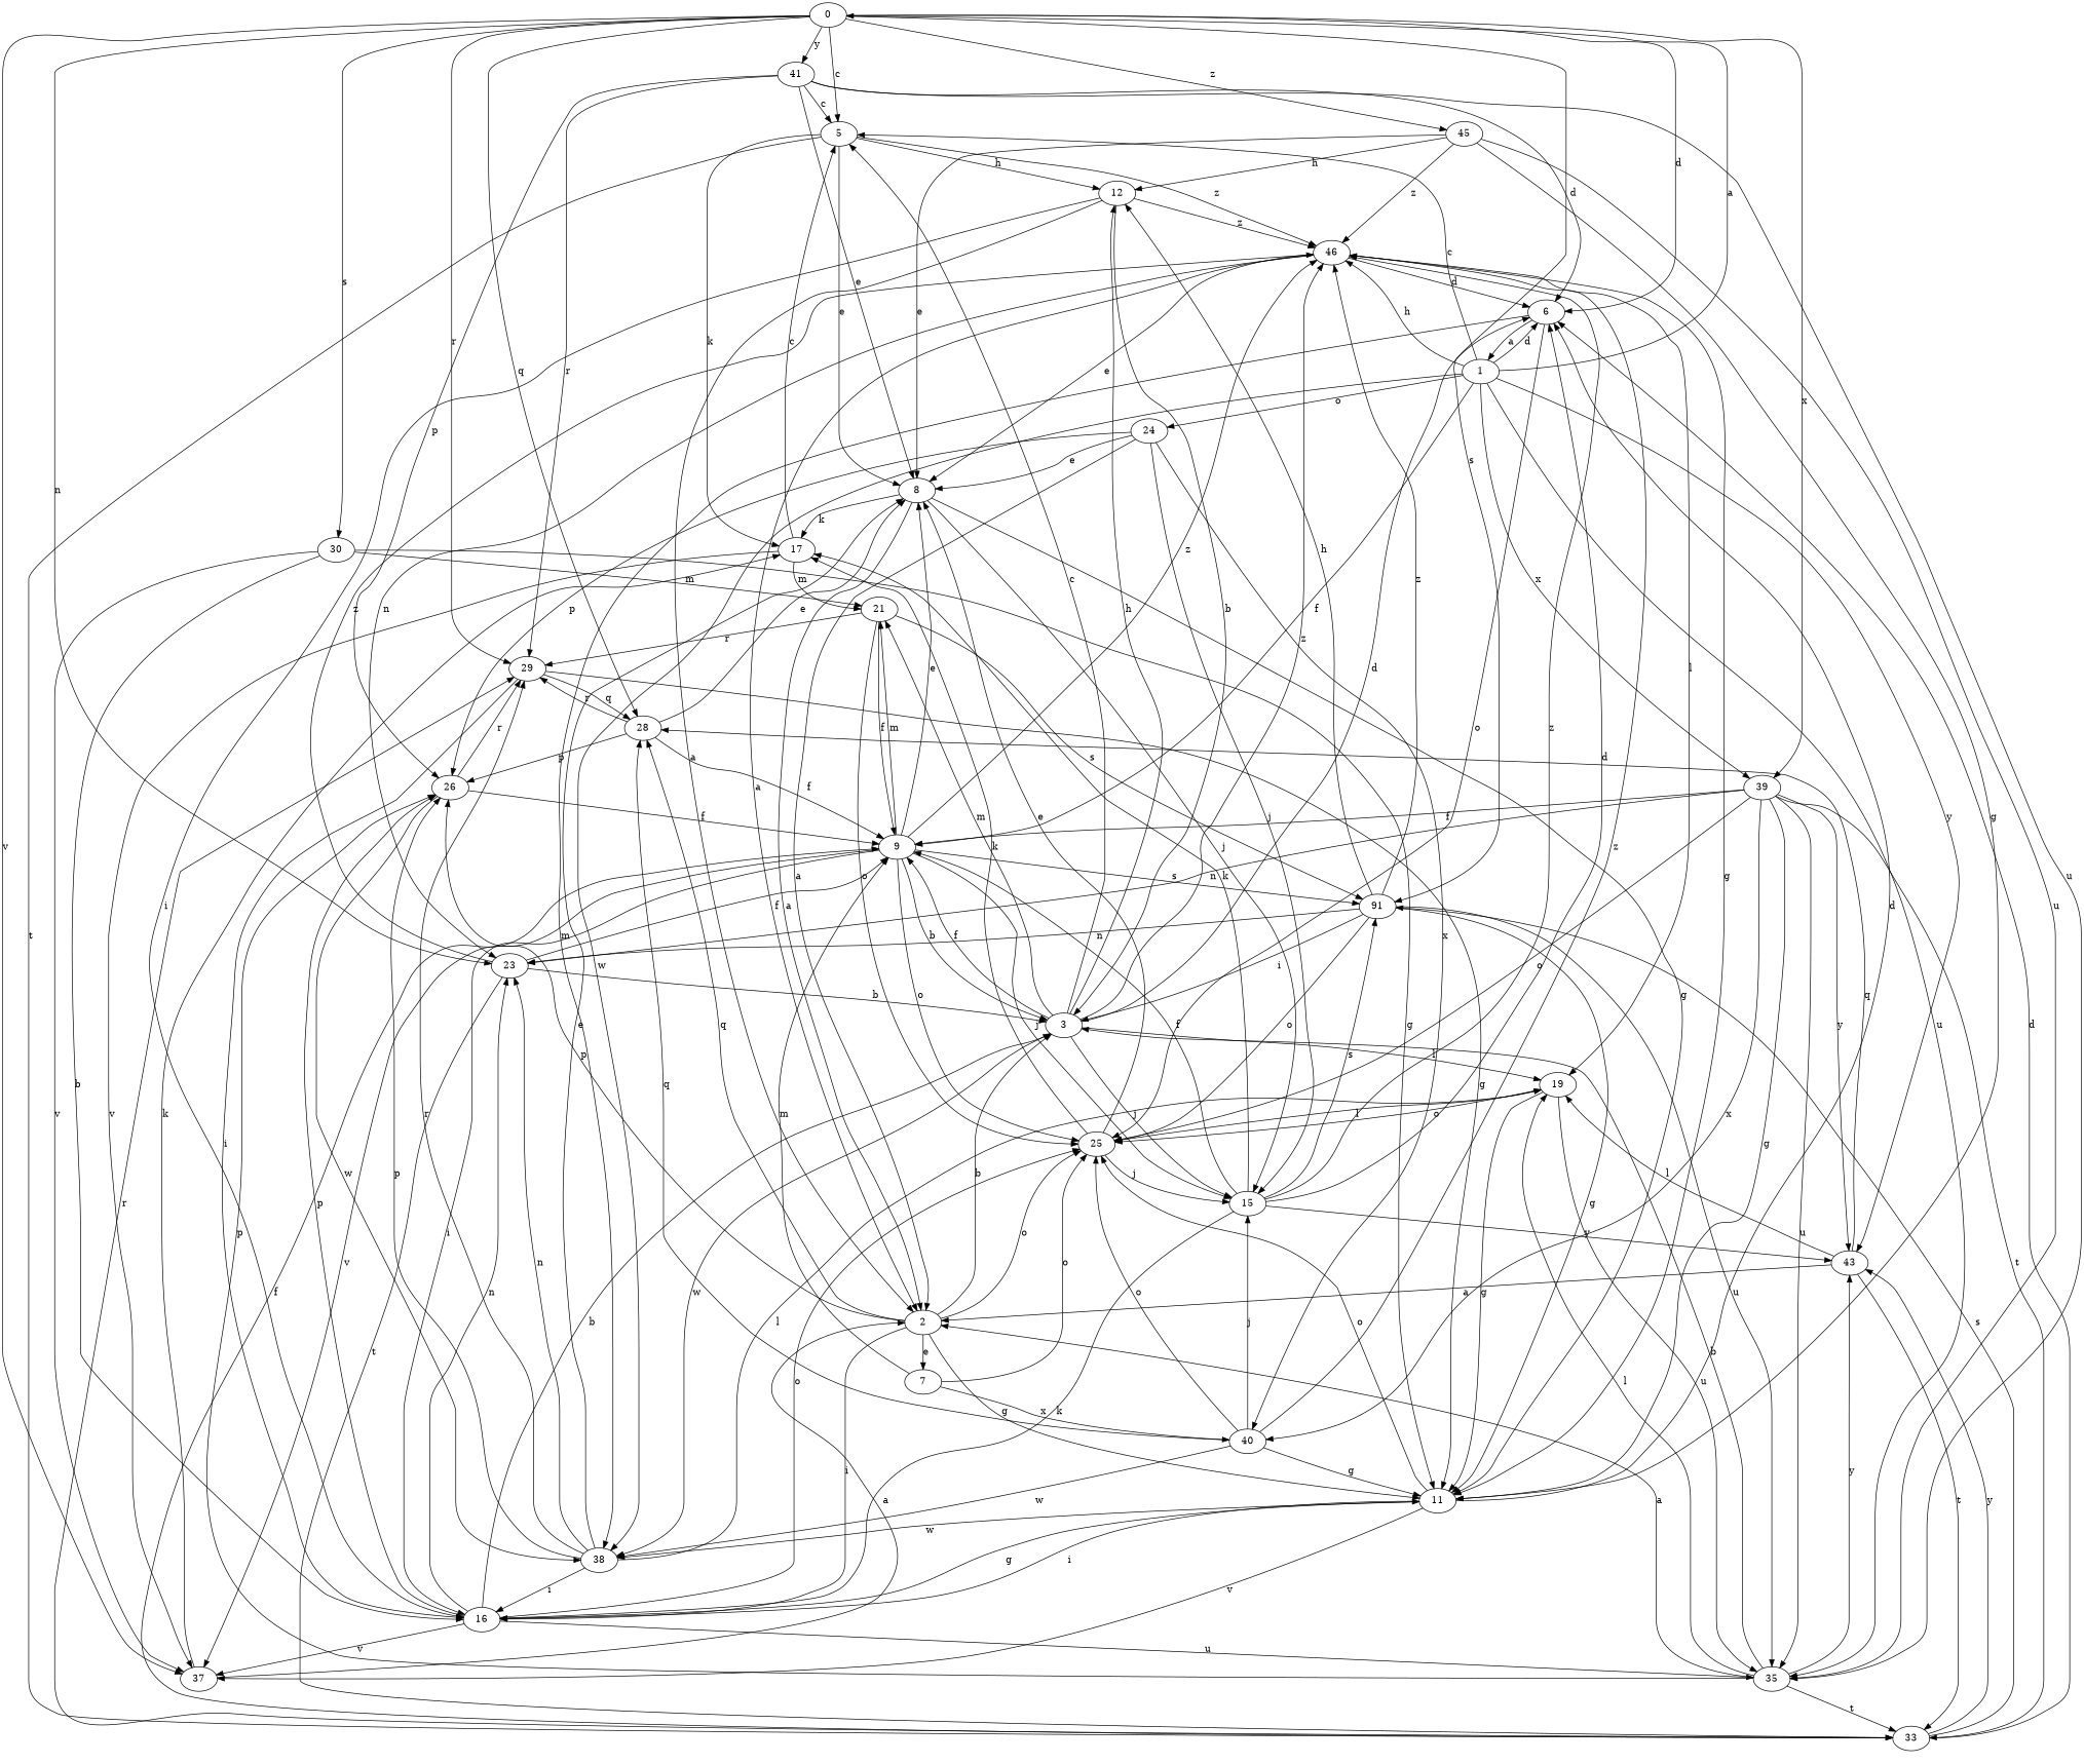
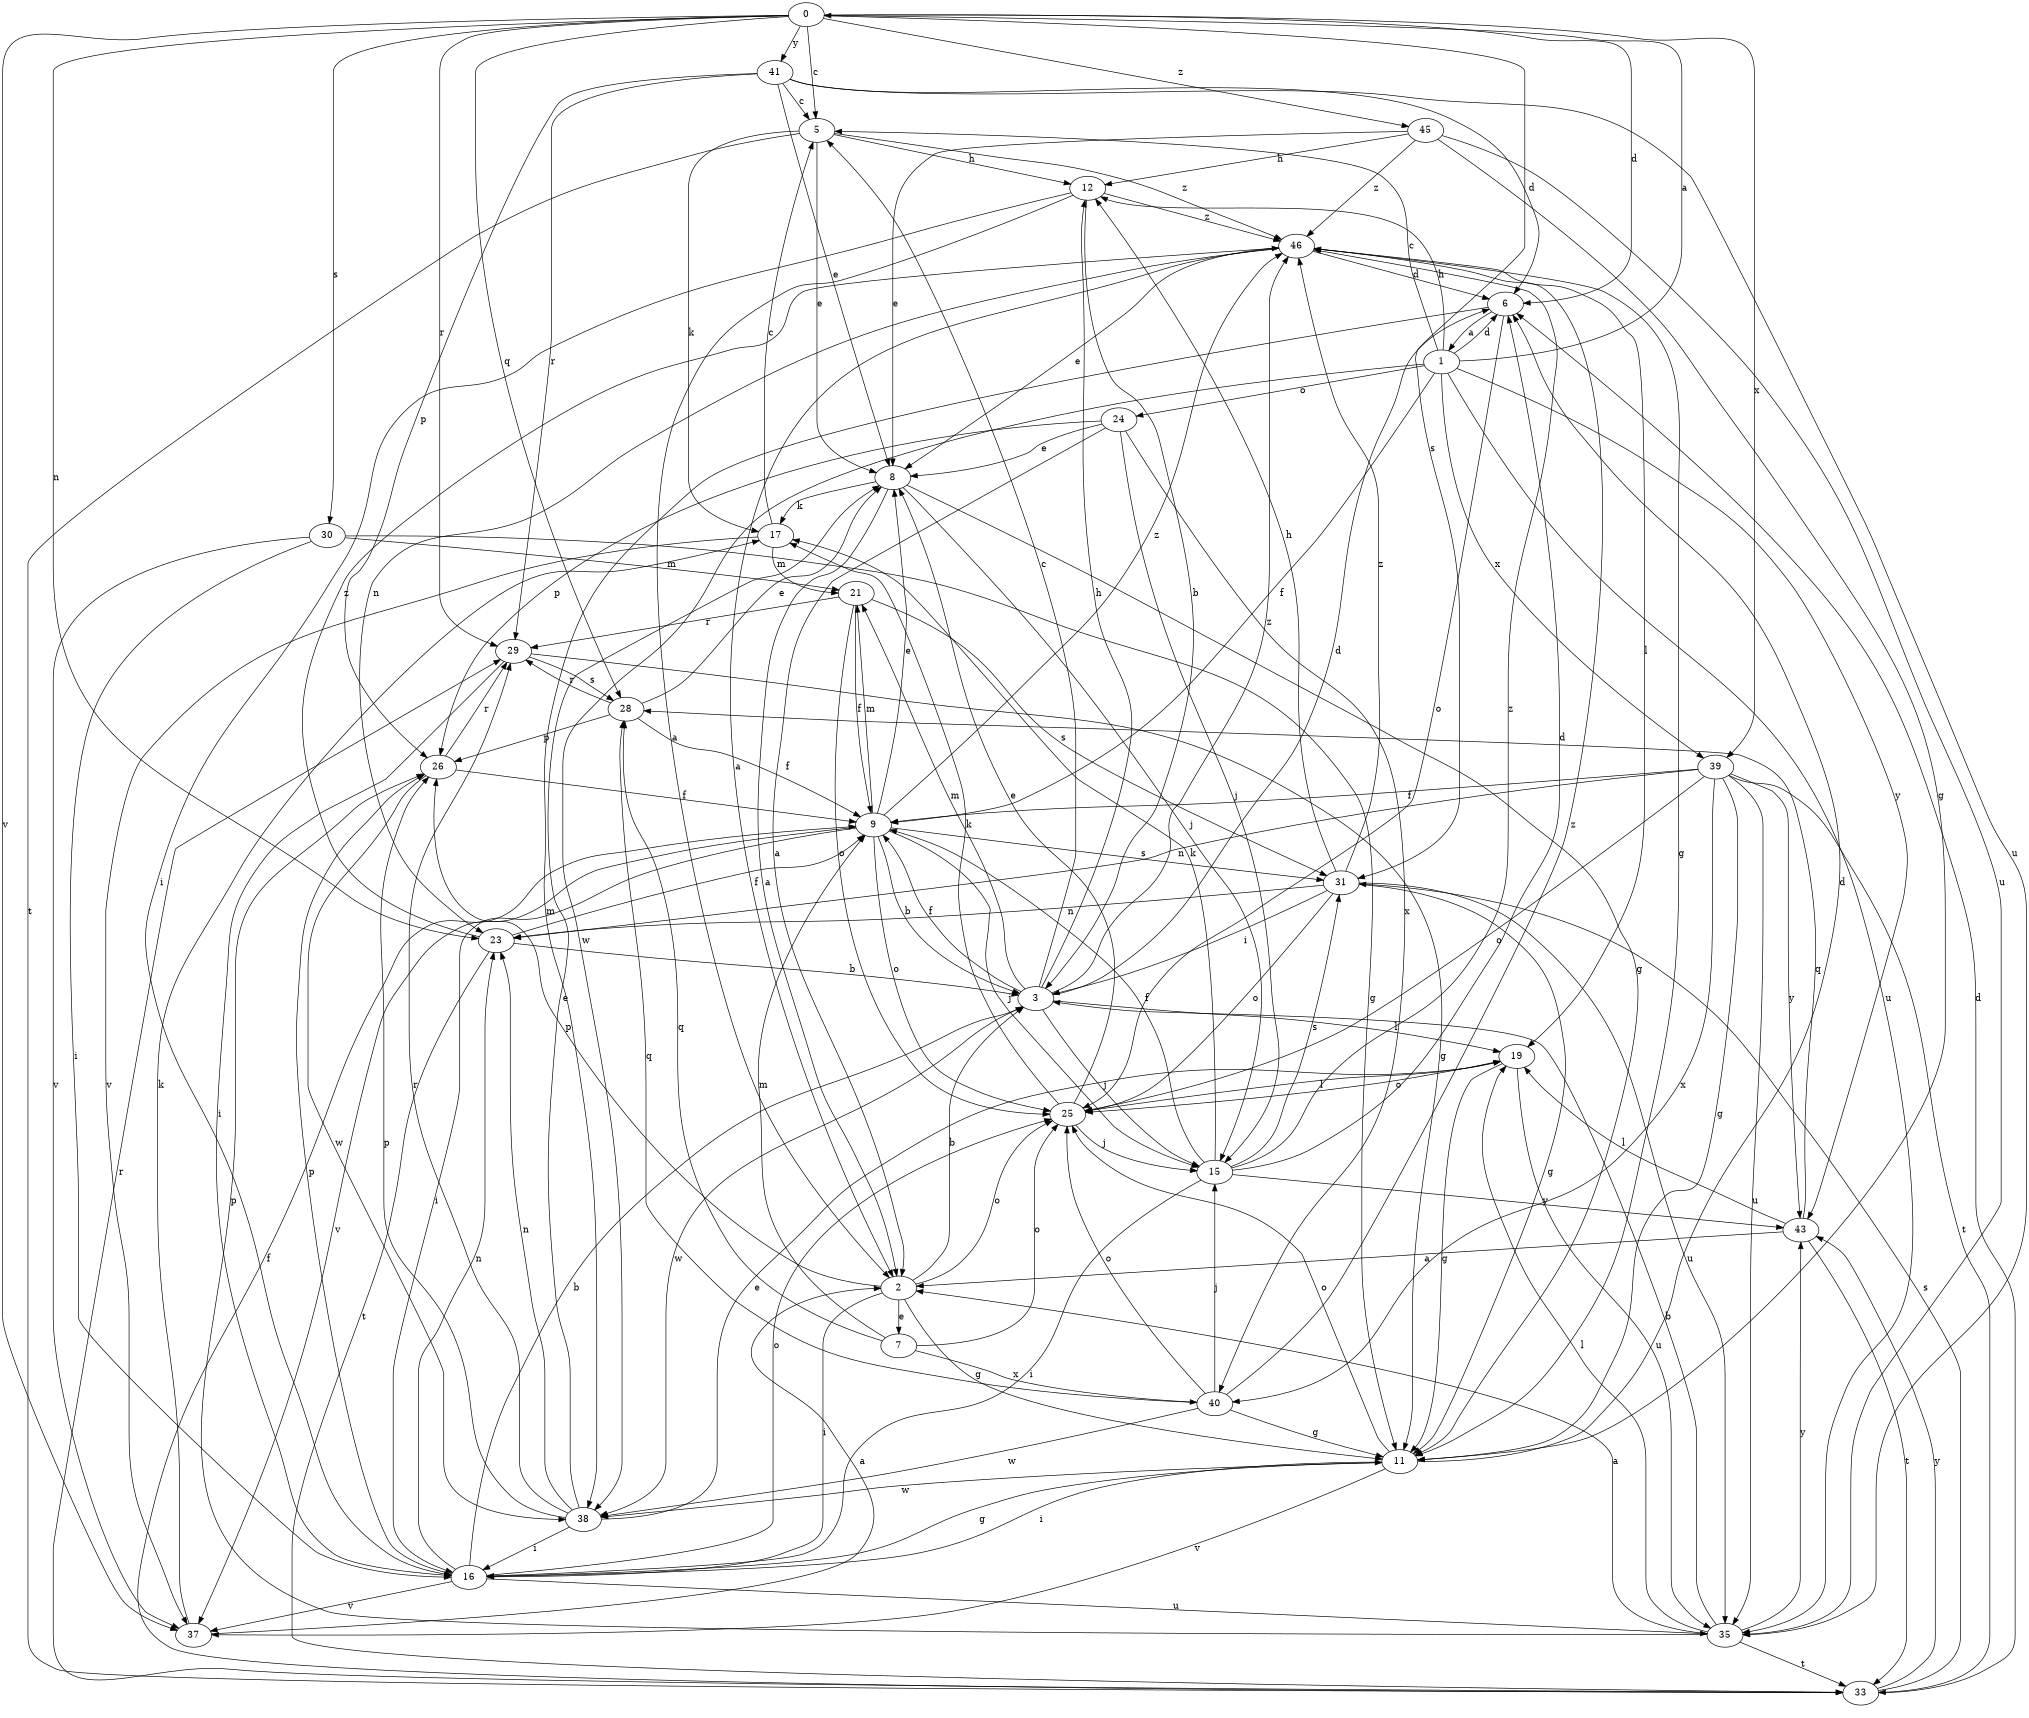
  strict digraph {
    0
    5
    6
    23
    28
    29
    30
-   31 [label=91]
+   31
    37
    39
    41
    45
    12
    46
    8
    17
    33
    1
    38
    25
    9
    3
    26
    11
    n25 [label=16]
    21
    35
    2
    43
    40
    24
    15
    19
    7
    0 -> 5 [label=c]
    0 -> 6 [label=d]
    0 -> 23 [label=n]
    0 -> 28 [label=q]
    0 -> 29 [label=r]
    0 -> 30 [label=s]
    0 -> 31 [label=s]
    0 -> 37 [label=v]
    0 -> 39 [label=x]
    0 -> 41 [label=y]
    0 -> 45 [label=z]
    5 -> 12 [label=h]
    5 -> 46 [label=z]
    5 -> 8 [label=e]
    5 -> 17 [label=k]
    5 -> 33 [label=t]
    6 -> 1 [label=a]
    6 -> 38 [label=m]
    6 -> 25 [label=o]
    23 -> 46 [label=z]
    23 -> 33 [label=t]
    23 -> 9 [label=f]
    23 -> 3 [label=b]
    28 -> 29 [label=r]
    28 -> 8 [label=e]
    28 -> 9 [label=f]
    28 -> 26 [label=p]
-   29 -> 28 [label=q]
+   29 -> 28 [label=s]
    29 -> 11 [label=g]
    29 -> n25 [label=i]
    30 -> 37 [label=v]
    30 -> 11 [label=g]
-   30 -> n25 [label=b]
+   30 -> n25 [label=i]
    30 -> 21 [label=m]
    31 -> 23 [label=n]
    31 -> 12 [label=h]
    31 -> 46 [label=z]
    31 -> 25 [label=o]
    31 -> 3 [label=i]
    31 -> 11 [label=g]
    31 -> 35 [label=u]
    37 -> 17 [label=k]
    37 -> 2 [label=a]
    39 -> 23 [label=n]
    39 -> 33 [label=t]
    39 -> 25 [label=o]
    39 -> 9 [label=f]
    39 -> 11 [label=g]
    39 -> 35 [label=u]
    39 -> 43 [label=y]
    39 -> 40 [label=x]
    41 -> 5 [label=c]
    41 -> 6 [label=d]
    41 -> 29 [label=r]
    41 -> 8 [label=e]
    41 -> 26 [label=p]
    41 -> 35 [label=u]
    45 -> 12 [label=h]
    45 -> 46 [label=z]
    45 -> 8 [label=e]
    45 -> 11 [label=g]
    45 -> 35 [label=u]
    12 -> 46 [label=z]
    12 -> 3 [label=b]
    12 -> n25 [label=i]
    12 -> 2 [label=a]
    46 -> 6 [label=d]
    46 -> 23 [label=n]
    46 -> 8 [label=e]
    46 -> 11 [label=g]
    46 -> 2 [label=a]
    46 -> 19 [label=l]
    8 -> 17 [label=k]
    8 -> 11 [label=g]
    8 -> 2 [label=a]
    8 -> 15 [label=j]
    17 -> 5 [label=c]
    17 -> 37 [label=v]
    17 -> 21 [label=m]
    33 -> 6 [label=d]
    33 -> 29 [label=r]
    33 -> 31 [label=s]
    33 -> 9 [label=f]
    33 -> 43 [label=y]
    1 -> 0 [label=a]
    1 -> 5 [label=c]
    1 -> 6 [label=d]
    1 -> 39 [label=x]
-   1 -> 46 [label=h]
+   1 -> 12 [label=h]
    1 -> 38 [label=w]
    1 -> 9 [label=f]
    1 -> 35 [label=u]
    1 -> 43 [label=y]
    1 -> 24 [label=o]
    38 -> 23 [label=n]
    38 -> 29 [label=r]
    38 -> 8 [label=e]
    38 -> 26 [label=p]
    38 -> n25 [label=i]
-   38 -> 19 [label=l]
+   38 -> 19 [label=e]
    25 -> 8 [label=e]
    25 -> 17 [label=k]
    25 -> 15 [label=j]
    25 -> 19 [label=l]
    9 -> 31 [label=s]
    9 -> 37 [label=v]
    9 -> 46 [label=z]
    9 -> 8 [label=e]
    9 -> 25 [label=o]
    9 -> 3 [label=b]
    9 -> n25 [label=i]
    9 -> 21 [label=m]
    9 -> 15 [label=j]
    3 -> 5 [label=c]
    3 -> 6 [label=d]
    3 -> 12 [label=h]
    3 -> 46 [label=z]
    3 -> 38 [label=w]
    3 -> 9 [label=f]
    3 -> 21 [label=m]
    3 -> 15 [label=j]
    3 -> 19 [label=l]
    26 -> 29 [label=r]
    26 -> 38 [label=w]
    26 -> 9 [label=f]
    11 -> 6 [label=d]
    11 -> 37 [label=v]
    11 -> 38 [label=w]
    11 -> 25 [label=o]
    11 -> n25 [label=i]
    n25 -> 23 [label=n]
    n25 -> 37 [label=v]
    n25 -> 25 [label=o]
    n25 -> 3 [label=b]
    n25 -> 26 [label=p]
    n25 -> 11 [label=g]
    n25 -> 35 [label=u]
    21 -> 29 [label=r]
    21 -> 31 [label=s]
    21 -> 25 [label=o]
    21 -> 9 [label=f]
    35 -> 33 [label=t]
    35 -> 3 [label=b]
    35 -> 26 [label=p]
    35 -> 2 [label=a]
    35 -> 43 [label=y]
    35 -> 19 [label=l]
    2 -> 25 [label=o]
    2 -> 3 [label=b]
    2 -> 26 [label=p]
    2 -> 11 [label=g]
    2 -> n25 [label=i]
    2 -> 7 [label=e]
    43 -> 28 [label=q]
    43 -> 33 [label=t]
    43 -> 2 [label=a]
    43 -> 19 [label=l]
    40 -> 28 [label=q]
    40 -> 46 [label=z]
    40 -> 38 [label=w]
    40 -> 25 [label=o]
    40 -> 11 [label=g]
    40 -> 15 [label=j]
    24 -> 8 [label=e]
    24 -> 26 [label=p]
    24 -> 2 [label=a]
    24 -> 40 [label=x]
    24 -> 15 [label=j]
    15 -> 6 [label=d]
    15 -> 31 [label=s]
    15 -> 46 [label=z]
    15 -> 17 [label=k]
    15 -> 9 [label=f]
-   15 -> n25 [label=k]
+   15 -> n25 [label=i]
    15 -> 43 [label=y]
    19 -> 25 [label=o]
    19 -> 11 [label=g]
    19 -> 35 [label=u]
-   2 -> 28 [label=q]
+   7 -> 28 [label=q]
    7 -> 25 [label=o]
    7 -> 9 [label=m]
    7 -> 40 [label=x]
  }
